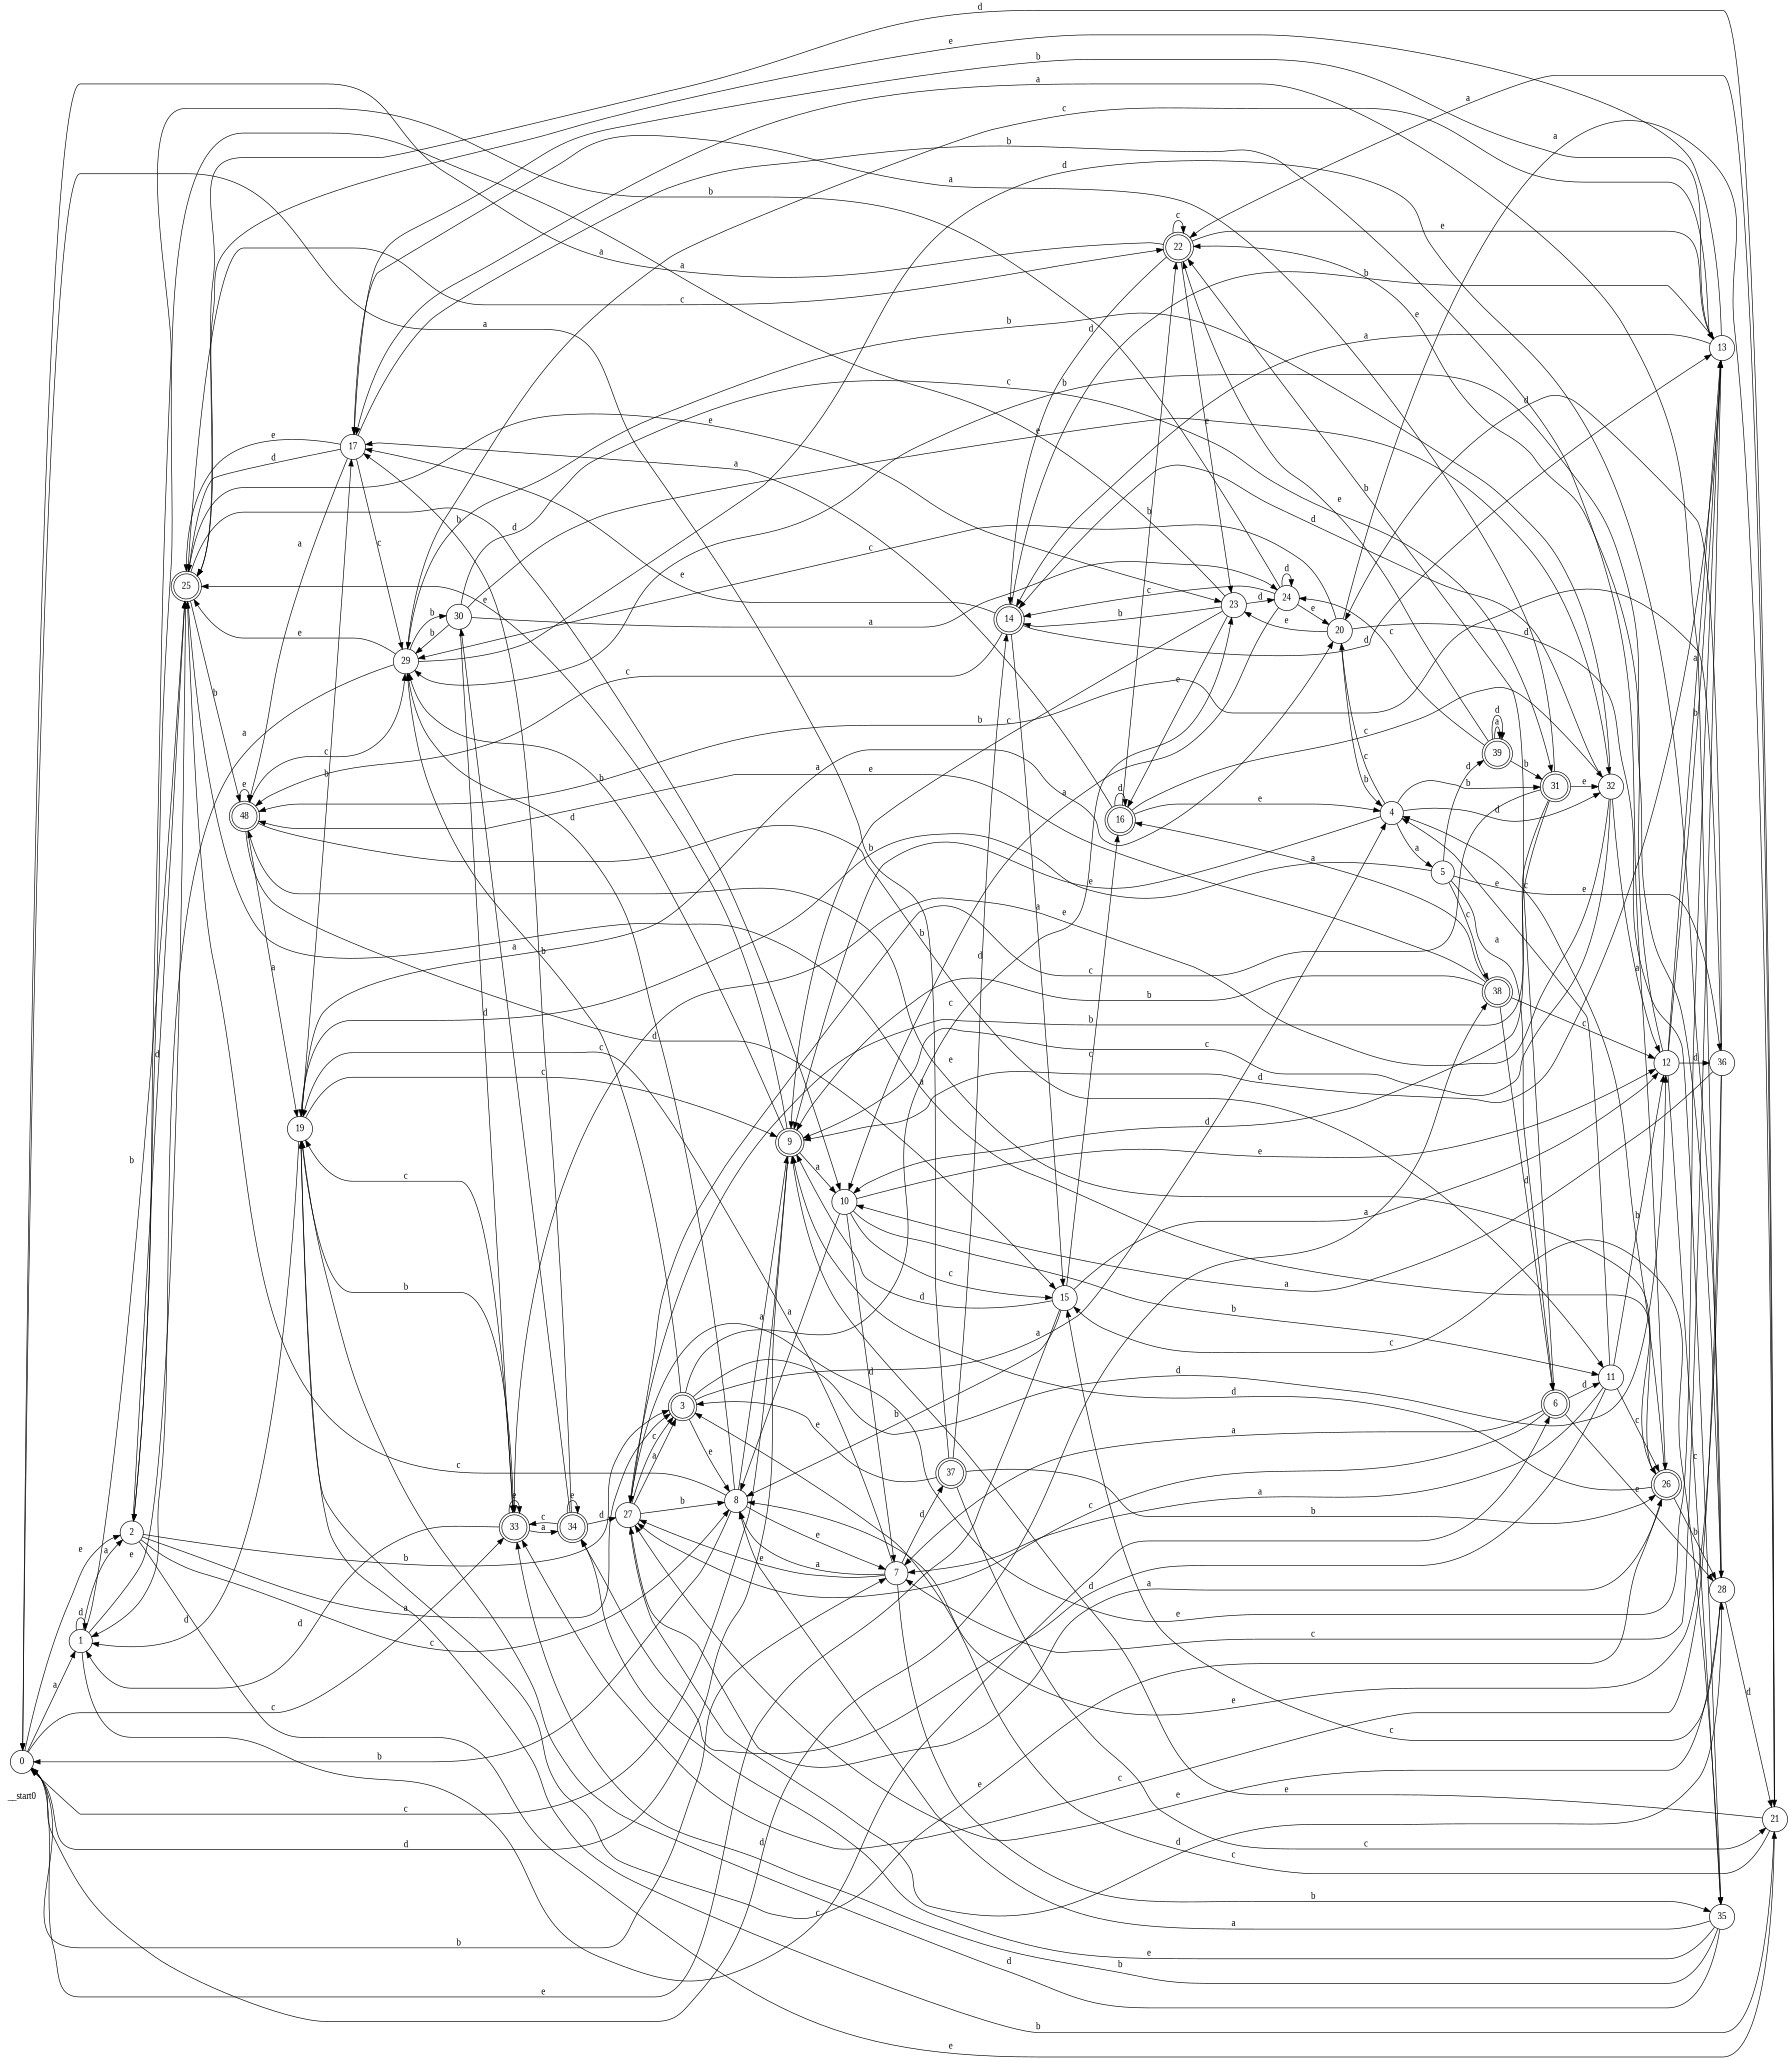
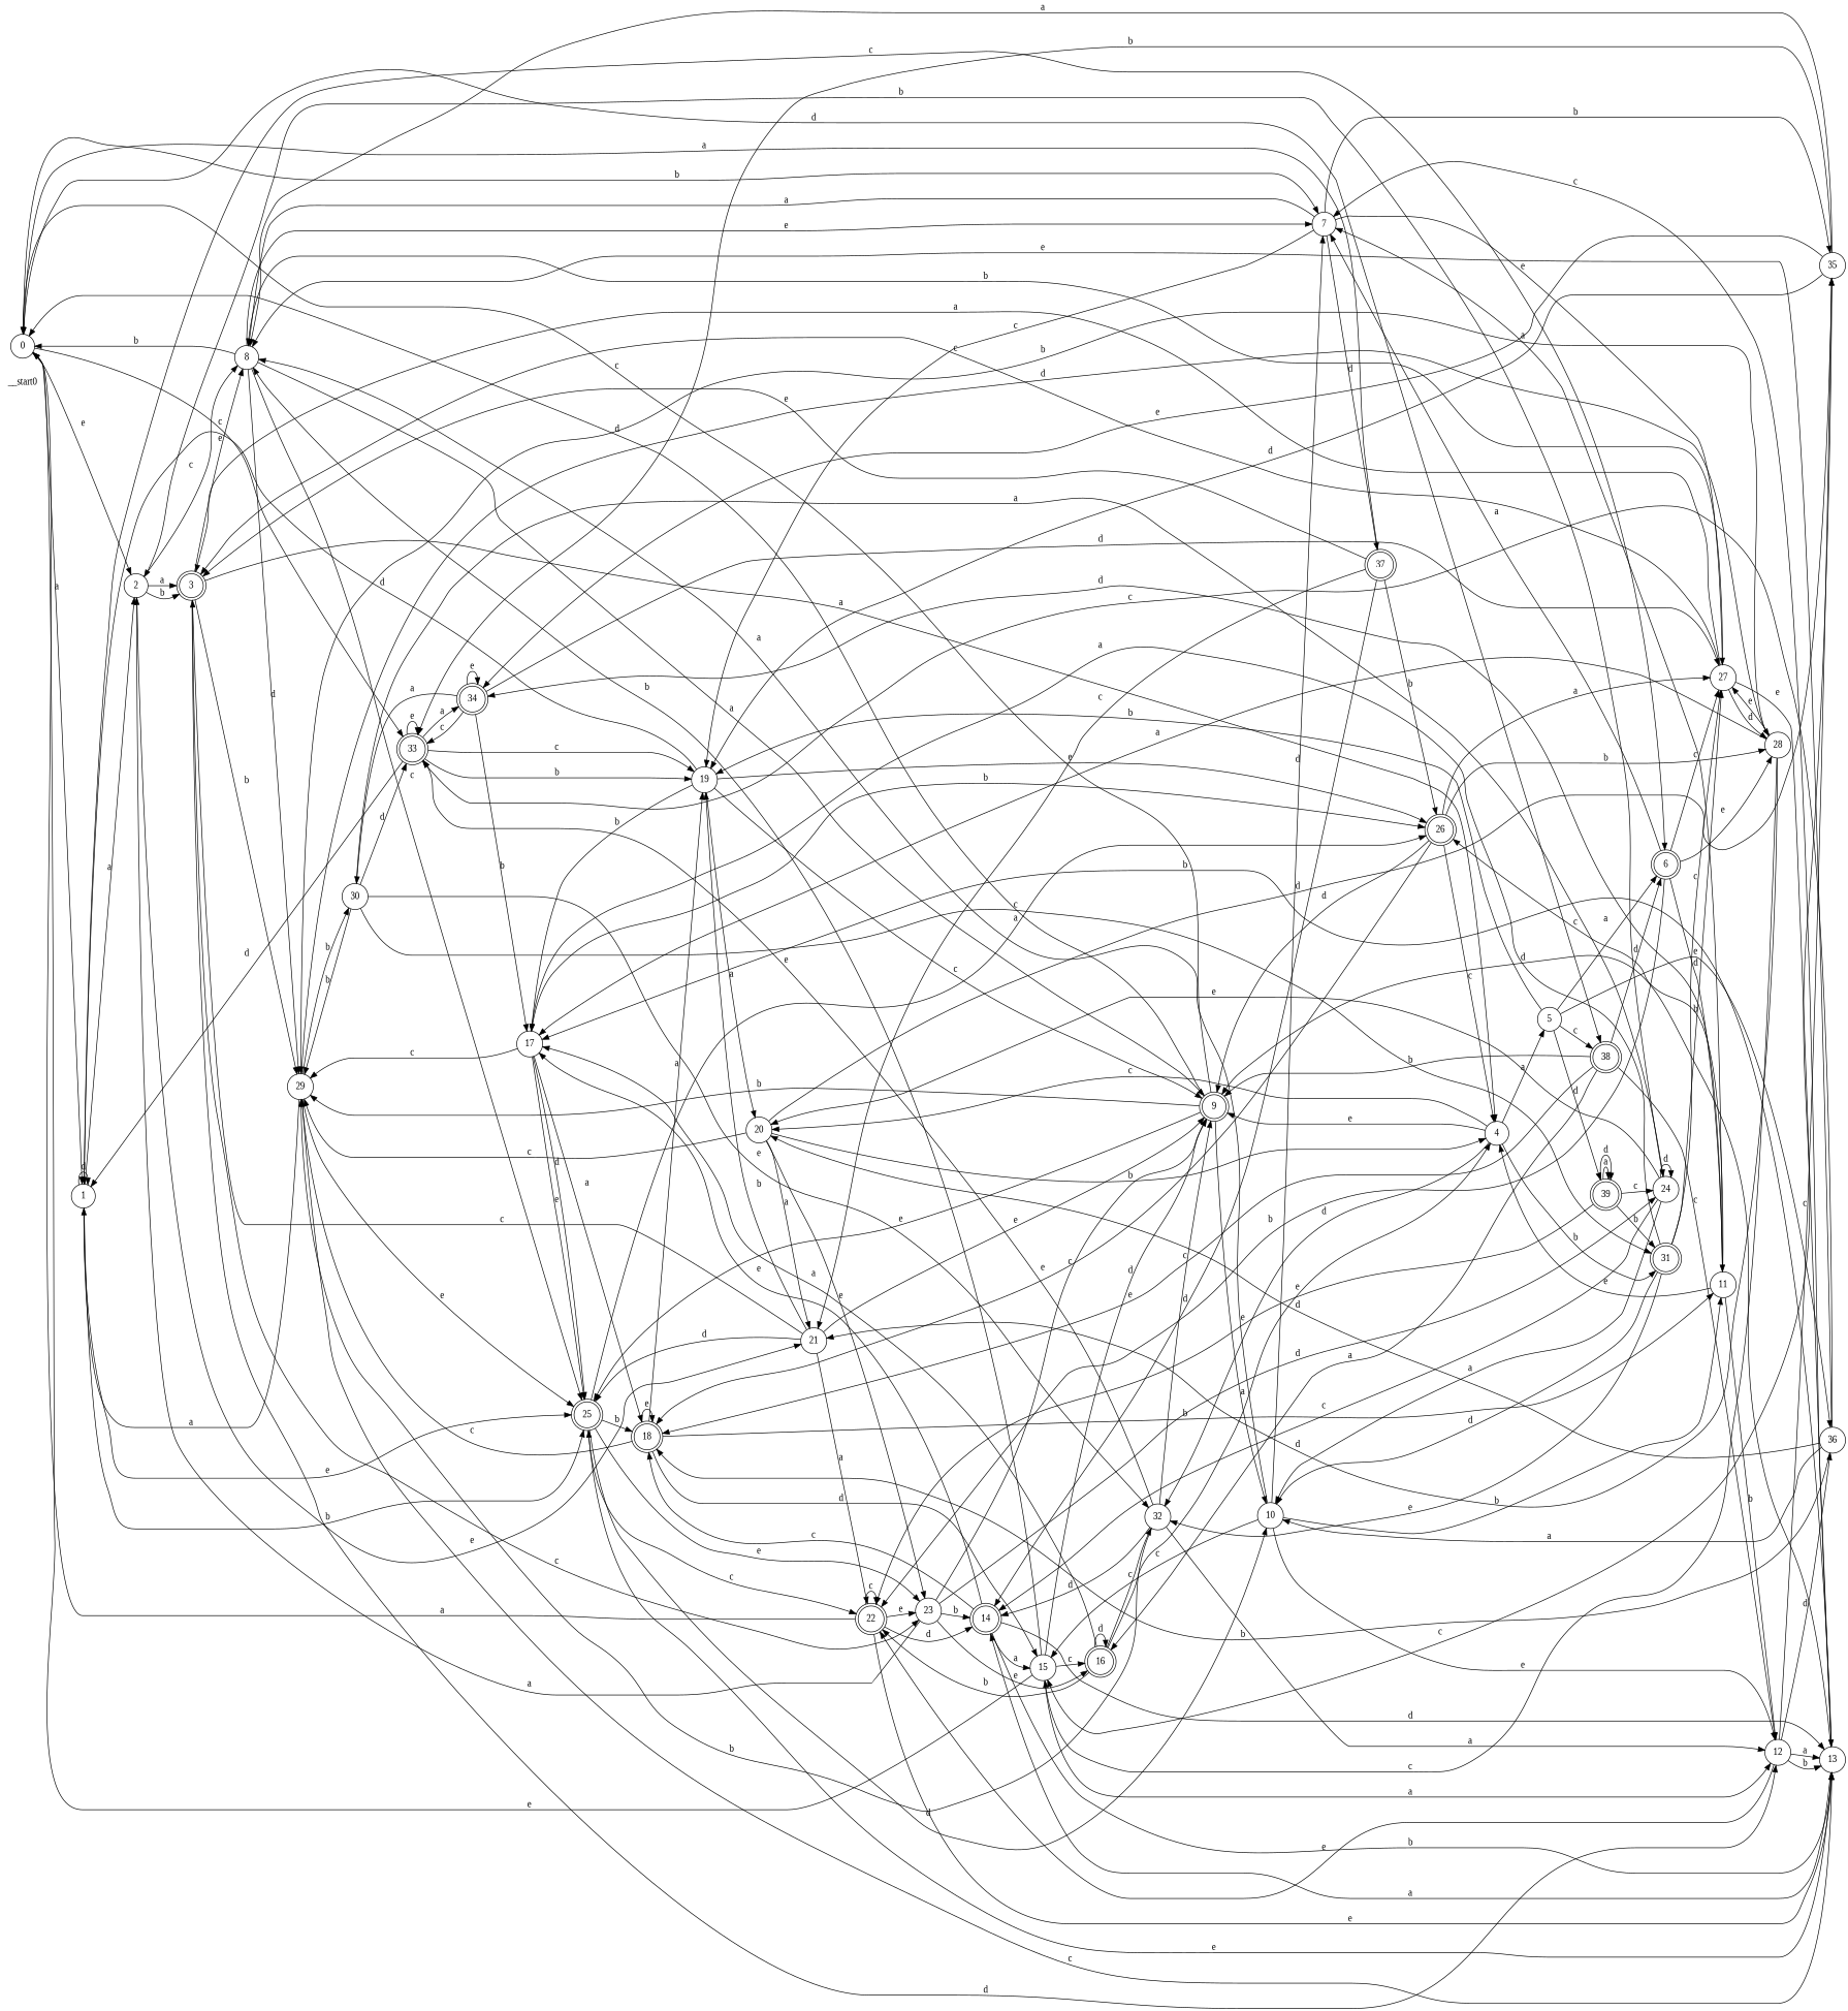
  digraph {
    fontname="Liberation Serif"
    rankdir=LR
    node [fontname="Liberation Serif" shape=circle color=black fillcolor=white style=filled]
    edge [fontname="Liberation Serif"]
    __start0 [shape=none color="" fillcolor="" style=""]
    n2 [label=0]
    n3 [label=1]
    n4 [label=2 style="rounded,filled"]
    n5 [label=7]
    n6 [label=33 shape=doublecircle style="rounded,filled"]
    n7 [label=38 shape=doublecircle style="rounded,filled"]
    n8 [label=6 shape=doublecircle style="rounded,filled"]
    n9 [label=25 shape=doublecircle style="rounded,filled"]
    n10 [label=3 shape=doublecircle style="rounded,filled"]
    n11 [label=8]
    n12 [label=21]
    n13 [label=19]
    n14 [label=27]
    n15 [label=35]
    n16 [label=37 shape=doublecircle style="rounded,filled"]
    n17 [label=34 shape=doublecircle style="rounded,filled"]
    n18 [label=12]
    n19 [label=9 shape=doublecircle style="rounded,filled"]
-   n20 [label=48 shape=doublecircle style="rounded,filled"]
+   n20 [label=18 shape=doublecircle style="rounded,filled"]
    n21 [label=16 shape=doublecircle style="rounded,filled"]
    n22 [label=11]
    n23 [label=22 shape=doublecircle style="rounded,filled"]
    n24 [label=28]
    n25 [label=23]
    n26 [label=10]
    n27 [label=26 shape=doublecircle]
    n28 [label=4]
    n29 [label=29]
    n30 [label=5]
    n31 [label=20]
    n32 [label=31 shape=doublecircle style="rounded,filled"]
    n33 [label=32]
    n34 [label=36]
    n35 [label=13]
    n36 [label=14 shape=doublecircle style="rounded,filled"]
    n37 [label=24]
    n38 [label=30]
    n39 [label=39 shape=doublecircle style="rounded,filled"]
    n40 [label=17]
    n41 [label=15]
    n2 -> n3 [label=a]
    n2 -> n4 [label=e]
    n2 -> n5 [label=b]
    n2 -> n6 [label=c]
    n2 -> n7 [label=d]
    n3 -> n3 [label=d]
    n3 -> n4 [label=a]
    n3 -> n8 [label=c]
    n3 -> n9 [label=b]
    n3 -> n9 [label=e]
-   n4 -> n9 [label=d]
    n4 -> n10 [label=a]
    n4 -> n10 [label=b]
    n4 -> n11 [label=c]
    n4 -> n12 [label=e]
    n5 -> n11 [label=a]
    n5 -> n13 [label=c]
    n5 -> n14 [label=e]
    n5 -> n15 [label=b]
    n5 -> n16 [label=d]
    n6 -> n3 [label=d]
    n6 -> n6 [label=e]
    n6 -> n13 [label=b]
    n6 -> n13 [label=c]
    n6 -> n17 [label=a]
    n7 -> n8 [label=d]
    n7 -> n18 [label=c]
    n7 -> n19 [label=b]
    n7 -> n20 [label=e]
    n7 -> n21 [label=a]
    n8 -> n5 [label=a]
    n8 -> n14 [label=c]
    n8 -> n22 [label=d]
    n8 -> n23 [label=b]
    n8 -> n24 [label=e]
    n9 -> n20 [label=b]
    n9 -> n23 [label=c]
    n9 -> n25 [label=e]
    n9 -> n26 [label=d]
    n9 -> n27 [label=a]
    n10 -> n11 [label=e]
    n10 -> n18 [label=d]
    n10 -> n25 [label=c]
    n10 -> n28 [label=a]
    n10 -> n29 [label=b]
    n11 -> n2 [label=b]
    n11 -> n5 [label=e]
    n11 -> n9 [label=c]
    n11 -> n19 [label=a]
    n11 -> n29 [label=d]
    n12 -> n9 [label=d]
    n12 -> n10 [label=c]
    n12 -> n13 [label=b]
    n12 -> n19 [label=e]
    n12 -> n23 [label=a]
    n13 -> n3 [label=d]
    n13 -> n19 [label=c]
    n13 -> n27 [label=e]
    n13 -> n31 [label=a]
    n13 -> n40 [label=b]
    n14 -> n10 [label=a]
    n14 -> n10 [label=c]
    n14 -> n11 [label=b]
    n14 -> n24 [label=d]
    n14 -> n35 [label=e]
    n15 -> n6 [label=b]
    n15 -> n11 [label=a]
    n15 -> n13 [label=d]
    n15 -> n17 [label=e]
    n15 -> n41 [label=c]
    n16 -> n2 [label=a]
    n16 -> n10 [label=e]
    n16 -> n12 [label=c]
    n16 -> n27 [label=b]
    n16 -> n36 [label=d]
    n17 -> n6 [label=c]
    n17 -> n14 [label=d]
    n17 -> n17 [label=e]
    n17 -> n38 [label=a]
    n17 -> n40 [label=b]
    n18 -> n15 [label=c]
    n18 -> n23 [label=e]
    n18 -> n34 [label=d]
    n18 -> n35 [label=a]
    n18 -> n35 [label=b]
    n19 -> n2 [label=c]
    n19 -> n2 [label=d]
    n19 -> n9 [label=e]
    n19 -> n26 [label=a]
    n19 -> n29 [label=b]
    n20 -> n13 [label=a]
    n20 -> n20 [label=e]
    n20 -> n22 [label=b]
    n20 -> n29 [label=c]
    n20 -> n41 [label=d]
    n21 -> n21 [label=d]
    n21 -> n23 [label=b]
    n21 -> n28 [label=e]
    n21 -> n33 [label=c]
    n21 -> n40 [label=a]
    n22 -> n5 [label=a]
    n22 -> n17 [label=d]
    n22 -> n18 [label=b]
    n22 -> n27 [label=c]
    n22 -> n28 [label=e]
    n23 -> n2 [label=a]
    n23 -> n23 [label=c]
    n23 -> n25 [label=e]
    n23 -> n35 [label=e]
    n23 -> n36 [label=d]
    n24 -> n12 [label=d]
    n24 -> n14 [label=e]
    n24 -> n29 [label=b]
    n24 -> n40 [label=a]
    n24 -> n41 [label=c]
    n25 -> n4 [label=a]
    n25 -> n19 [label=c]
    n25 -> n21 [label=e]
    n25 -> n36 [label=b]
    n25 -> n37 [label=d]
    n26 -> n5 [label=d]
    n26 -> n11 [label=a]
    n26 -> n18 [label=e]
    n26 -> n22 [label=b]
    n26 -> n41 [label=c]
    n27 -> n14 [label=a]
    n27 -> n19 [label=d]
    n27 -> n20 [label=e]
    n27 -> n24 [label=b]
    n27 -> n28 [label=c]
    n28 -> n19 [label=e]
    n28 -> n30 [label=a]
    n28 -> n31 [label=c]
    n28 -> n32 [label=b]
    n28 -> n33 [label=d]
    n29 -> n3 [label=a]
    n29 -> n9 [label=e]
    n29 -> n24 [label=d]
    n29 -> n35 [label=c]
    n29 -> n38 [label=b]
    n30 -> n7 [label=c]
    n30 -> n8 [label=a]
    n30 -> n13 [label=b]
    n30 -> n34 [label=e]
    n30 -> n39 [label=d]
    n31 -> n12 [label=a]
    n31 -> n15 [label=d]
    n31 -> n25 [label=e]
    n31 -> n28 [label=b]
    n31 -> n29 [label=c]
    n32 -> n14 [label=b]
    n32 -> n14 [label=c]
    n32 -> n26 [label=d]
    n32 -> n33 [label=e]
    n32 -> n40 [label=a]
    n33 -> n6 [label=e]
    n33 -> n18 [label=a]
    n33 -> n19 [label=c]
    n33 -> n29 [label=b]
    n33 -> n36 [label=d]
    n34 -> n6 [label=c]
    n34 -> n11 [label=e]
    n34 -> n20 [label=b]
    n34 -> n26 [label=a]
    n34 -> n31 [label=d]
    n35 -> n5 [label=c]
    n35 -> n9 [label=e]
    n35 -> n19 [label=d]
    n35 -> n36 [label=a]
    n35 -> n40 [label=b]
    n36 -> n20 [label=c]
    n36 -> n35 [label=b]
    n36 -> n35 [label=d]
    n36 -> n40 [label=e]
    n36 -> n41 [label=a]
    n37 -> n4 [label=b]
    n37 -> n26 [label=a]
    n37 -> n31 [label=e]
    n37 -> n36 [label=c]
    n37 -> n37 [label=d]
    n38 -> n6 [label=d]
    n38 -> n29 [label=b]
    n38 -> n32 [label=c]
    n38 -> n33 [label=e]
    n38 -> n37 [label=a]
    n39 -> n23 [label=e]
    n39 -> n32 [label=b]
    n39 -> n37 [label=c]
    n39 -> n39 [label=a]
    n39 -> n39 [label=d]
    n40 -> n9 [label=d]
    n40 -> n9 [label=e]
    n40 -> n20 [label=a]
    n40 -> n27 [label=b]
    n40 -> n29 [label=c]
    n41 -> n2 [label=e]
    n41 -> n11 [label=b]
    n41 -> n18 [label=a]
    n41 -> n19 [label=d]
    n41 -> n21 [label=c]
  }
